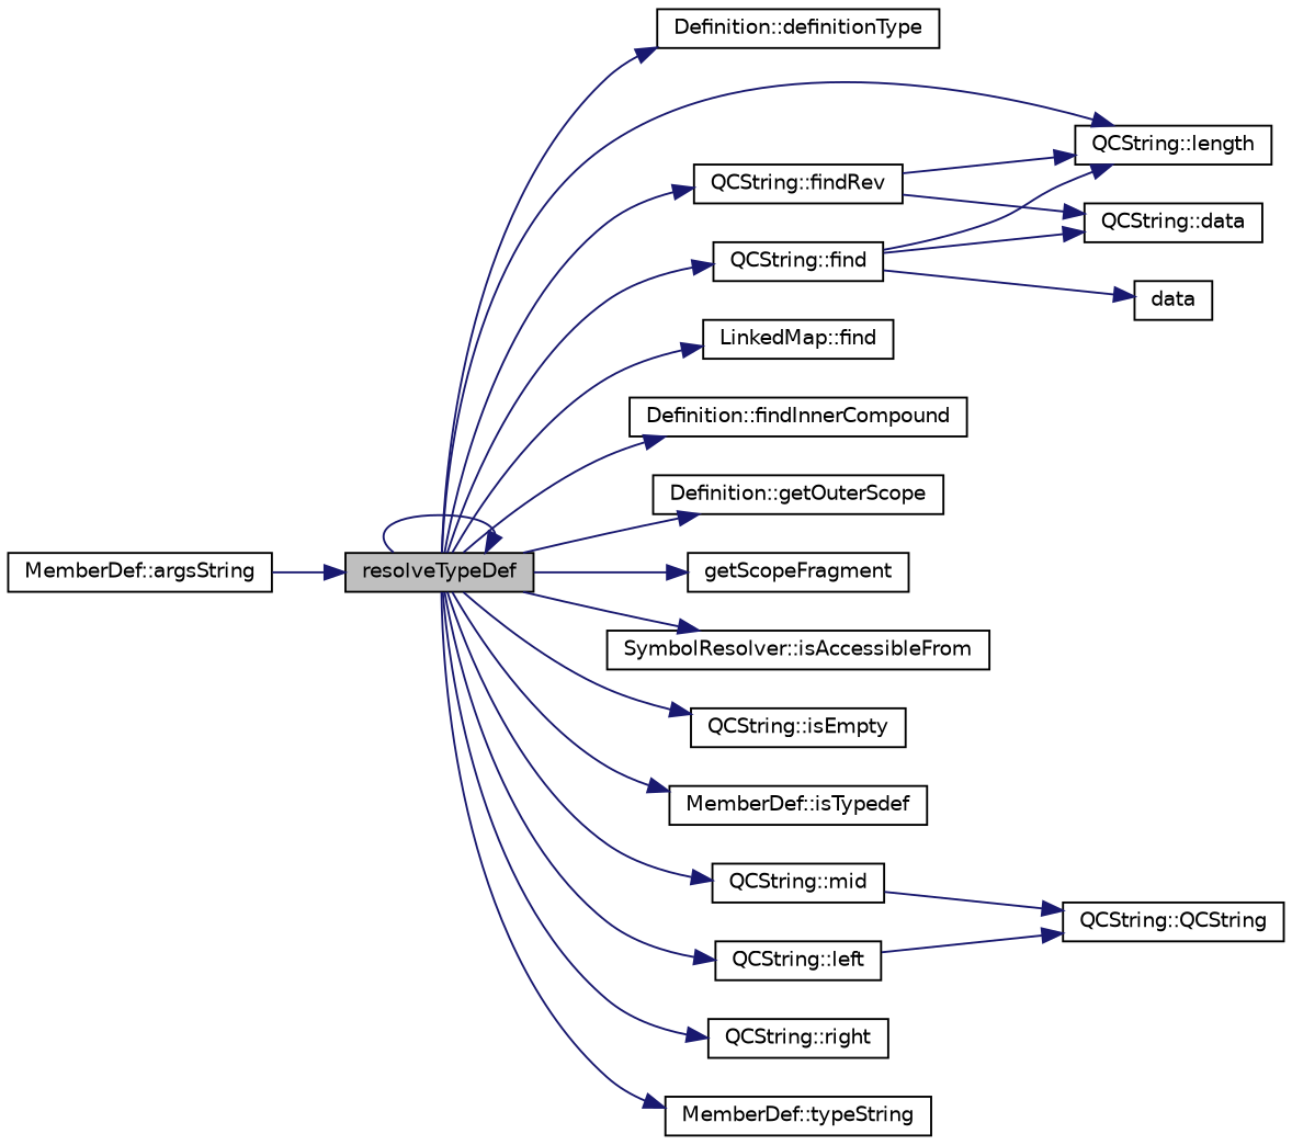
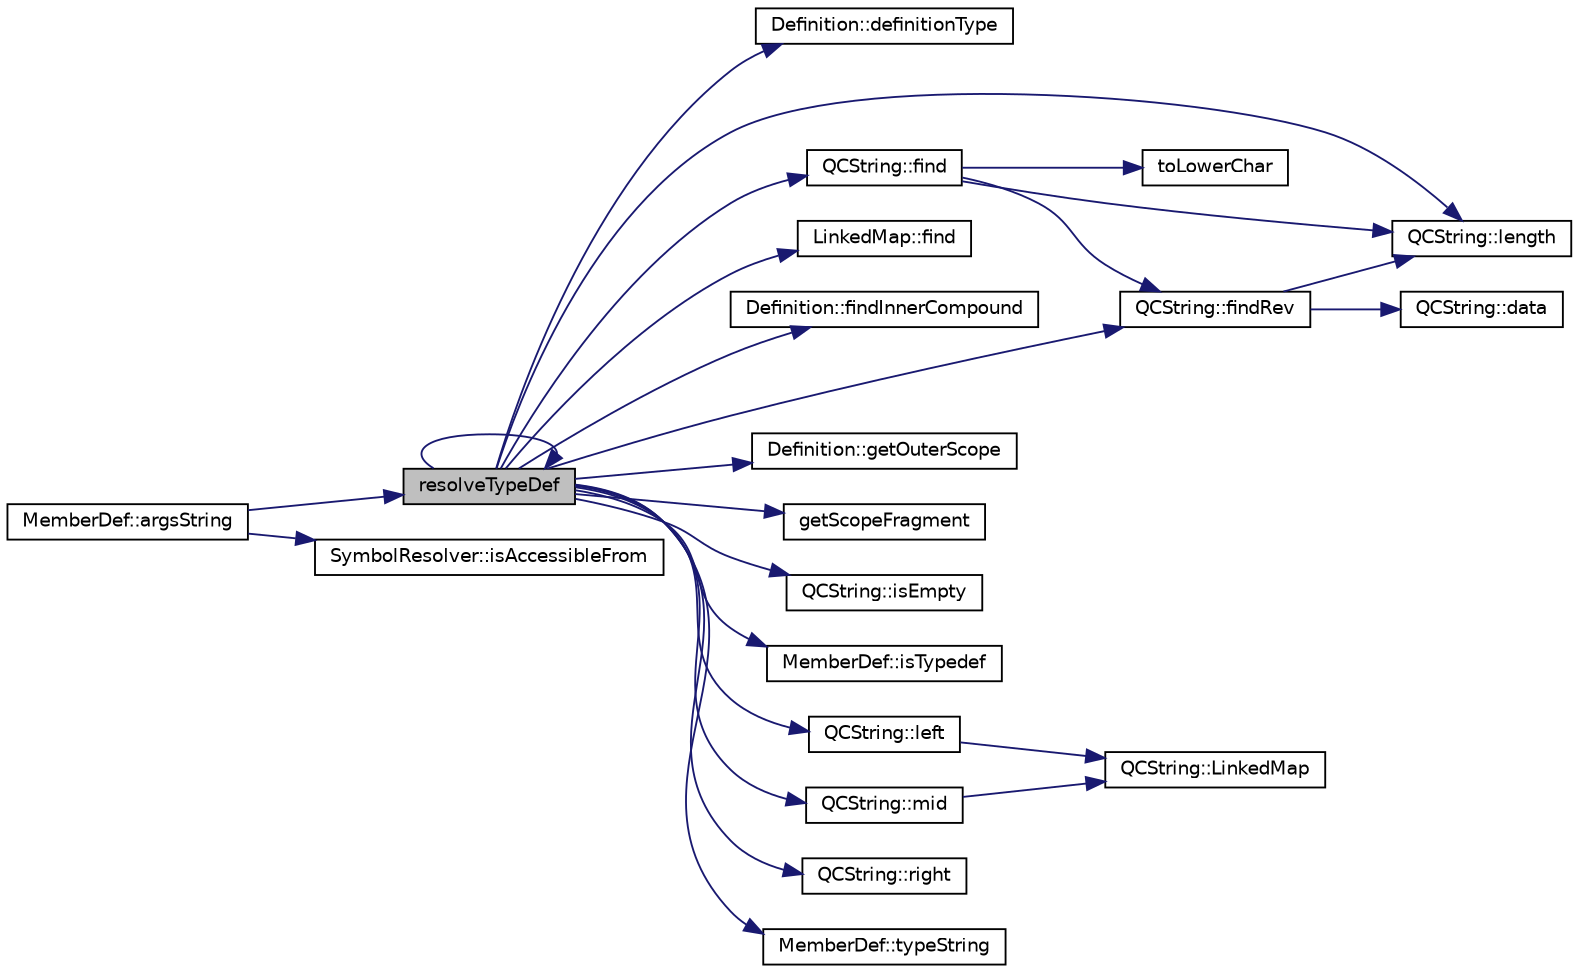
  digraph {
    rankdir=LR
    node [color=black fillcolor=white fontname=Helvetica fontsize=10 shape=record style=filled]
    edge [color=midnightblue fontname=Helvetica fontsize=10 labelfontname=Helvetica labelfontsize=10 style=solid]
    n1 [fillcolor=grey75 fontcolor=black height=0.2 label=resolveTypeDef width=0.4]
    n2 [height=0.2 label="Definition::definitionType" width=0.4]
    n3 [height=0.2 label="QCString::find" width=0.4]
    n4 [height=0.2 label="QCString::length" width=0.4]
    n5 [height=0.2 label="LinkedMap::find" width=0.4]
    n6 [height=0.2 label="Definition::findInnerCompound" width=0.4]
    n7 [height=0.2 label="QCString::findRev" width=0.4]
    n8 [height=0.2 label="Definition::getOuterScope" width=0.4]
    n9 [height=0.2 label=getScopeFragment width=0.4]
    n10 [height=0.2 label="SymbolResolver::isAccessibleFrom" width=0.4]
    n11 [height=0.2 label="QCString::isEmpty" width=0.4]
    n12 [height=0.2 label="MemberDef::isTypedef" width=0.4]
    n13 [height=0.2 label="QCString::left" width=0.4]
    n14 [height=0.2 label="QCString::mid" width=0.4]
    n15 [height=0.2 label="QCString::right" width=0.4]
    n16 [height=0.2 label="MemberDef::typeString" width=0.4]
    n17 [height=0.2 label="MemberDef::argsString" width=0.4]
    n18 [height=0.2 label="QCString::data" width=0.4]
-   n19 [height=0.2 label=data width=0.4]
-   n20 [height=0.2 label="QCString::QCString" width=0.4]
+   n19 [height=0.2 label=toLowerChar width=0.4]
+   n20 [height=0.2 label="QCString::LinkedMap" width=0.4]
    n1 -> n1
    n1 -> n2
    n1 -> n3
    n1 -> n4
    n1 -> n5
    n1 -> n6
    n1 -> n7
    n1 -> n8
    n1 -> n9
-   n1 -> n10
+   n17 -> n10
    n1 -> n11
    n1 -> n12
    n1 -> n13
    n1 -> n14
    n1 -> n15
    n1 -> n16
    n3 -> n4
-   n3 -> n18
+   n3 -> n7
    n3 -> n19
    n7 -> n4
    n7 -> n18
    n13 -> n20
    n14 -> n20
    n17 -> n1
  }
